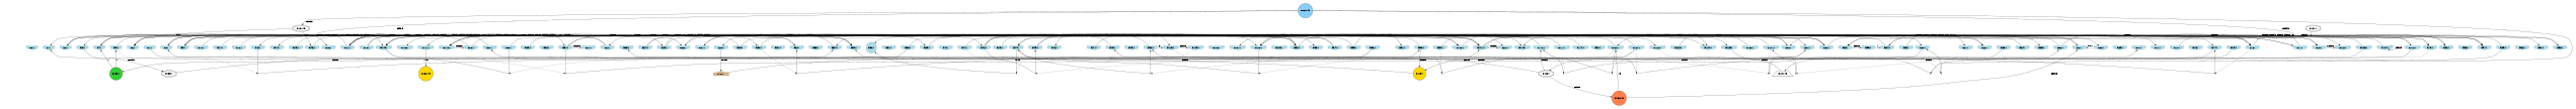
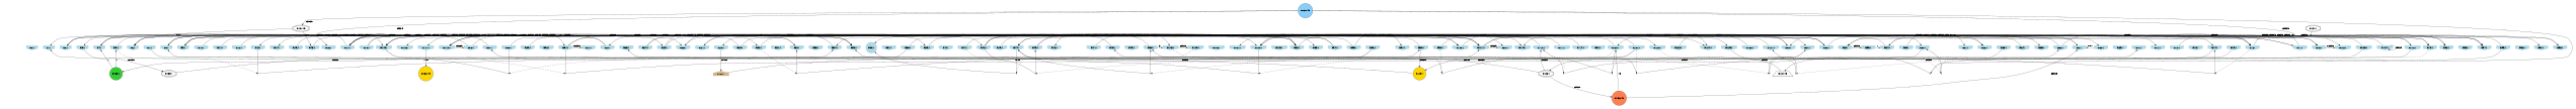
  digraph {
    node [shape=invhouse style=filled color=lightblue]
    rankInputs [shape=circle style=invisible color=""]
    n2 [label="#0:1"]
    n3 [label="#1:1"]
    n4 [label="#2:1"]
    n5 [label="#3:1"]
    n6 [label="#4:1"]
    n7 [label="#5:1"]
    n8 [label="#6:1"]
    n9 [label="#7:1"]
    n10 [label="#8:1"]
    n11 [label="#9:1"]
    n12 [label="#10:1"]
    n13 [label="#11:1"]
    n14 [label="#12:1"]
    n15 [label="#13:1"]
    n16 [label="#14:1"]
    n17 [label="#15:1"]
    n18 [label="#16:1"]
    n19 [label="#17:1"]
    n20 [label="#18:1"]
    n21 [label="#19:1"]
    n22 [label="#20:1"]
    n23 [label="#21:1"]
    n24 [label="#22:1"]
    n25 [label="#23:1"]
    n26 [label="#24:1"]
    n27 [label="#25:1"]
    n28 [label="#26:1"]
    n29 [label="#27:1"]
    n30 [label="#28:1"]
    n31 [label="#29:1"]
    n32 [label="#30:1"]
    n33 [label="#31:1"]
    n34 [label="#32:1"]
    n35 [label="#33:1"]
    n36 [label="#34:1"]
    n37 [label="#35:1"]
    n38 [label="#36:1" shape=circle]
    n39 [label="#37:1"]
    n40 [label="#38:1"]
    n41 [label="#39:1"]
    n42 [label="#40:1"]
    n43 [label="#41:1"]
    n44 [label="#42:1"]
    n45 [label="#43:1"]
    n46 [label="#44:1"]
    n47 [label="#45:1"]
    n48 [label="#46:1"]
    n49 [label="#47:1"]
    n50 [label="#48:1"]
    n51 [label="#49:1"]
    n52 [label="#50:1"]
    n53 [label="#51:1"]
    n54 [label="#52:1"]
    n55 [label="#53:1"]
    n56 [label="#54:1"]
    n57 [label="#55:1"]
    n58 [label="#56:1"]
    n59 [label="#57:1"]
    n60 [label="#58:1"]
    n61 [label="#59:1"]
    n62 [label="#60:1"]
    n63 [label="#61:1"]
    n64 [label="#62:1"]
    n65 [label="#63:1"]
    n66 [label="#64:1"]
    n67 [label="#65:1"]
    n68 [label="#66:1"]
    n69 [label="#67:1"]
    n70 [label="#68:1"]
    n71 [label="#69:1"]
    n72 [label="#70:1"]
    n73 [label="#71:1"]
    n74 [label="#72:1"]
    n75 [label="#73:1"]
    n76 [label="#74:1"]
    n77 [label="#75:1"]
    n78 [label="#76:1"]
    n79 [label="#77:1"]
    n80 [label="#78:1"]
    n81 [label="#79:1"]
    n82 [label="#80:1"]
    n83 [label="#81:1"]
    n84 [label="#82:1"]
    n85 [label="#83:1"]
    n86 [label="#84:1"]
    n87 [label="#85:1"]
    n88 [label="#86:1"]
    n89 [label="#87:1"]
    n90 [label="#88:1"]
    n91 [label="#89:1"]
    n92 [label="#90:1"]
    n93 [label="#91:1"]
    n94 [label="#92:1"]
    n95 [label="#93:1"]
    n96 [label="#94:1"]
    n97 [label="#95:1"]
    n98 [label="#96:1"]
    n99 [label="#97:1"]
    n100 [label="#98:1"]
    n101 [label="#99:1"]
    n102 [label="#100:1"]
    n103 [label="#101:1"]
    n104 [label="#102:1"]
    n105 [label="#103:1"]
    n106 [label="#104:1"]
    n107 [label="#105:1"]
    n108 [label="#106:1"]
    n109 [label="#107:1"]
    n110 [label="#108:1"]
    n111 [label="#109:1"]
    n112 [label="#110:1"]
    n113 [label="#111:1"]
    n114 [label="#112:1"]
    n115 [label="#113:1"]
    n116 [label="#114:1"]
    n117 [label="#115:1"]
    n118 [label="#116:1"]
    n119 [label="#117:1"]
    n120 [label="#118:1"]
    n121 [label="#119:1"]
    n122 [label="#120:1"]
    n123 [label="#121:1"]
    n124 [label="#122:1"]
    n125 [label="#123:1"]
    n126 [label="#124:1"]
    n127 [label="#125:1"]
    n128 [label="#126:1"]
    n129 [label="#127:1"]
    rankOutputs [shape=circle style=invisible color=""]
    n131 [color=tan label="#128:1" shape=house]
    n132 [label="#135:7" shape=doubleoctagon style="" color=""]
    149 [shape=point style="" color=""]
    152 [shape=point style="" color=""]
    147 [shape=point style="" color=""]
    n136 [fillcolor=limegreen label="#138:1" shape=circle color=""]
    148 [shape=point style="" color=""]
    146 [shape=point style="" color=""]
    143 [shape=point style="" color=""]
    153 [shape=point style="" color=""]
    150 [shape=point style="" color=""]
    n142 [label="#133:7" shape=doubleoctagon style="" color=""]
    151 [shape=point style="" color=""]
    154 [shape=point style="" color=""]
    140 [shape=point style="" color=""]
    145 [shape=point style="" color=""]
    141 [shape=point style="" color=""]
    n148 [fillcolor=gold label="#129:7" shape=circle color=""]
    144 [shape=point style="" color=""]
    155 [shape=point style="" color=""]
    142 [shape=point style="" color=""]
    n152 [label="#134:49" shape=trapezium style="" color=""]
    n153 [fillcolor=gold label="#132:49" shape=circle color=""]
    156 [shape=point style="" color=""]
    n155 [fillcolor=coral label="#136:49" shape=circle color=""]
    n156 [fillcolor=lightskyblue label="#130:49" shape=circle color=""]
    n157 [label="#131:49" shape=doubleoctagon style="" color=""]
    n158 [label="#137:1" shape=doubleoctagon style="" color=""]
    subgraph sub_1 {
      rank=same
      rankdir=TB
      rankInputs
      n2
      n3
      n4
      n5
      n6
      n7
      n8
      n9
      n10
      n11
      n12
      n13
      n14
      n15
      n16
      n17
      n18
      n19
      n20
      n21
      n22
      n23
      n24
      n25
      n26
      n27
      n28
      n29
      n30
      n31
      n32
      n33
      n34
      n35
      n36
      n37
      n38
      n39
      n40
      n41
      n42
      n43
      n44
      n45
      n46
      n47
      n48
      n49
      n50
      n51
      n52
      n53
      n54
      n55
      n56
      n57
      n58
      n59
      n60
      n61
      n62
      n63
      n64
      n65
      n66
      n67
      n68
      n69
      n70
      n71
      n72
      n73
      n74
      n75
      n76
      n77
      n78
      n79
      n80
      n81
      n82
      n83
      n84
      n85
      n86
      n87
      n88
      n89
      n90
      n91
      n92
      n93
      n94
      n95
      n96
      n97
      n98
      n99
      n100
      n101
      n102
      n103
      n104
      n105
      n106
      n107
      n108
      n109
      n110
      n111
      n112
      n113
      n114
      n115
      n116
      n117
      n118
      n119
      n120
      n121
      n122
      n123
      n124
      n125
      n126
      n127
      n128
      n129
    }
    subgraph sub_2 {
      rank=same
      rankdir=TB
      rankOutputs
      n131
    }
    rankInputs -> n2 [style=invis]
    rankInputs -> rankOutputs [color=invis]
    n2 -> n3 [style=invis]
    n3 -> n4 [style=invis]
    n4 -> n5 [style=invis]
    n4 -> n81 [label=65535]
    n4 -> n102 [label=1023]
    n5 -> n6 [style=invis]
    n5 -> n132 [label=65535]
    n6 -> n7 [style=invis]
    n6 -> n37 [label=65535]
-   n6 -> n124 [label=63]
+   n6 -> n124 [label=65535]
    n7 -> n8 [style=invis]
    n7 -> n78 [label=65535]
    n7 -> 149 [style=dashed]
    n8 -> n9 [style=invis]
    n9 -> n10 [style=invis]
    n9 -> 152 [dir=none]
    n10 -> n11 [style=invis]
    n10 -> n27 [label=65535]
    n10 -> n94 [label=65535]
    n11 -> n12 [style=invis]
    n11 -> n41 [label=65535]
    n11 -> n62 [label=1]
    n11 -> n78 [label=65535]
    n12 -> n13 [style=invis]
    n12 -> n95 [label=65535]
    n13 -> n14 [style=invis]
    n13 -> n56 [label=65535]
    n14 -> n15 [style=invis]
    n14 -> n28 [label=65535]
    n15 -> n16 [style=invis]
    n15 -> 149 [dir=none]
    n16 -> n17 [style=invis]
    n17 -> n18 [style=invis]
    n17 -> n103 [label=65535]
    n18 -> n19 [style=invis]
    n19 -> n5 [label=65535]
    n19 -> n20 [style=invis]
    n19 -> n37 [label=65535]
    n19 -> n37 [label=15]
    n19 -> n44 [label=65535]
    n19 -> n117 [label=1]
    n20 -> n21 [style=invis]
    n20 -> n83 [label=1]
    n20 -> n127 [label=65535]
    n21 -> n22 [style=invis]
    n21 -> n103 [label=65535]
    n22 -> n23 [style=invis]
    n23 -> n24 [style=invis]
    n24 -> n8 [label=65535]
    n24 -> n25 [style=invis]
    n24 -> n117 [label=65535]
    n25 -> n26 [style=invis]
    n26 -> n27 [style=invis]
    n26 -> n80 [label=65535]
    n26 -> n102 [label=127]
    n27 -> n28 [style=invis]
    n27 -> n32 [label=65535]
    n27 -> n80 [label=65535]
    n28 -> n29 [style=invis]
    n28 -> n76 [label=65535]
    n29 -> n30 [style=invis]
    n29 -> n84 [label=15]
    n30 -> n31 [style=invis]
    n30 -> n131 [label=65535]
    n31 -> n32 [style=invis]
    n31 -> n104 [label=15]
    n31 -> n117 [label=127]
    n32 -> n33 [style=invis]
    n32 -> n115 [label=31]
    n32 -> 147 [style=dashed]
    n33 -> n34 [style=invis]
    n34 -> n6 [label=16383]
    n34 -> n35 [style=invis]
    n35 -> n36 [style=invis]
    n36 -> n29 [label=65535]
    n36 -> n37 [style=invis]
    n37 -> n38 [style=invis]
    n38 -> n39 [style=invis]
    n39 -> n40 [style=invis]
    n40 -> n41 [style=invis]
    n40 -> n54 [label=65535]
    n40 -> n136 [label=7]
    n41 -> n42 [style=invis]
    n41 -> n99 [label=65535]
    n42 -> n43 [style=invis]
    n43 -> n44 [style=invis]
    n43 -> n63 [label=32767]
    n43 -> 148 [style=dashed]
    n44 -> n45 [style=invis]
    n44 -> n56 [label=65535]
    n44 -> n110 [label=65535]
    n44 -> n126 [label=65535]
    n44 -> 146 [dir=none]
    n45 -> n46 [style=invis]
    n45 -> n81 [label=65535]
    n46 -> n47 [style=invis]
    n46 -> 143 [dir=none]
    n46 -> 153 [dir=none]
    n47 -> n48 [style=invis]
    n47 -> n56 [label=65535]
    n47 -> n103 [label=3]
    n48 -> n49 [style=invis]
    n49 -> n50 [style=invis]
    n49 -> n64 [label=65535]
    n50 -> n48 [label=1023]
    n50 -> n51 [style=invis]
    n51 -> n52 [style=invis]
    n52 -> n28 [label=63]
    n52 -> n53 [style=invis]
    n52 -> n115 [label=31]
    n53 -> n54 [style=invis]
    n54 -> n55 [style=invis]
    n55 -> n56 [style=invis]
    n56 -> n57 [style=invis]
    n57 -> n58 [style=invis]
    n57 -> n85 [label=65535]
    n57 -> 150 [dir=none]
    n58 -> n59 [style=invis]
    n59 -> n60 [style=invis]
    n60 -> n36 [label=65535]
    n60 -> n61 [style=invis]
    n61 -> n62 [style=invis]
    n61 -> n86 [label=1]
    n62 -> n63 [style=invis]
    n62 -> n142 [label=65535]
    n63 -> n64 [style=invis]
    n64 -> n65 [style=invis]
    n65 -> n66 [style=invis]
    n65 -> 143 [style=dashed]
    n65 -> 150 [style=dashed]
    n66 -> n4 [label=127]
    n66 -> n67 [style=invis]
    n67 -> n68 [style=invis]
    n68 -> n69 [style=invis]
    n68 -> n79 [label=65535]
    n68 -> n110 [label=1]
    n69 -> n70 [style=invis]
    n69 -> n120 [label=65535]
    n70 -> n69 [label=8191]
    n70 -> n71 [style=invis]
    n71 -> n72 [style=invis]
    n72 -> n73 [style=invis]
    n73 -> n74 [style=invis]
    n74 -> n75 [style=invis]
    n74 -> n78 [label=65535]
    n75 -> n76 [style=invis]
    n76 -> n77 [style=invis]
    n76 -> 151 [dir=none]
    n77 -> n78 [style=invis]
    n77 -> 148 [dir=none]
    n78 -> n54 [label=65535]
    n78 -> n79 [style=invis]
    n78 -> 152 [style=dashed]
    n79 -> n46 [label=65535]
    n79 -> n80 [style=invis]
    n79 -> n82 [label=65535]
    n80 -> n81 [style=invis]
    n80 -> n104 [label=65535]
    n81 -> n82 [style=invis]
    n81 -> 154 [style=dashed]
    n82 -> n83 [style=invis]
    n82 -> n122 [label=65535]
    n83 -> n84 [style=invis]
    n83 -> 140 [style=dashed]
    n84 -> n19 [label=65535]
    n84 -> n85 [style=invis]
    n84 -> n114 [label=255]
    n84 -> n119 [label=65535]
    n85 -> n61 [label=65535]
    n85 -> n86 [style=invis]
    n86 -> n30 [label=65535]
    n86 -> n73 [label=16383]
    n86 -> n87 [style=invis]
    n87 -> n59 [label=65535]
    n87 -> n88 [style=invis]
    n88 -> n15 [label=65535]
    n88 -> n89 [style=invis]
    n88 -> n93 [label=65535]
    n89 -> n3 [label=65535]
    n89 -> n90 [style=invis]
    n90 -> n69 [label=65535]
    n90 -> n91 [style=invis]
    n90 -> 145 [dir=none]
    n91 -> n92 [style=invis]
    n91 -> n94 [label=65535]
    n92 -> n93 [style=invis]
    n93 -> n23 [label=65535]
    n93 -> n34 [label=65535]
    n93 -> n60 [label=15]
    n93 -> n94 [style=invis]
    n93 -> 141 [dir=none]
    n94 -> n24 [label=3]
    n94 -> n70 [label=4095]
    n94 -> n95 [style=invis]
    n95 -> n96 [style=invis]
    n96 -> n97 [style=invis]
    n96 -> n117 [label=7]
    n96 -> n120 [label=65535]
    n97 -> n10 [label=15]
    n97 -> n98 [style=invis]
    n97 -> n121 [label=65535]
    n98 -> n99 [style=invis]
    n98 -> 147 [dir=none]
    n98 -> 153 [style=dashed]
    n99 -> n100 [style=invis]
    n100 -> n19 [label=65535]
    n100 -> n101 [style=invis]
    n100 -> n148 [label=65535]
    n101 -> n102 [style=invis]
    n101 -> n126 [label=65535]
    n101 -> 144 [style=dashed]
    n102 -> n22 [label=16383]
    n102 -> n103 [style=invis]
    n103 -> n22 [label=65535]
    n103 -> n64 [label=65535]
    n103 -> n67 [label=65535]
    n103 -> n104 [style=invis]
    n104 -> n105 [style=invis]
    n105 -> n106 [style=invis]
    n105 -> n118 [label=65535]
    n105 -> 155 [dir=none]
    n106 -> n38 [label=65535]
    n106 -> n106 [label=65535]
    n106 -> n107 [style=invis]
    n107 -> n108 [style=invis]
    n107 -> 145 [style=dashed]
    n108 -> n109 [style=invis]
    n109 -> n110 [style=invis]
    n110 -> n94 [label=65535]
    n110 -> n111 [style=invis]
    n110 -> 142 [dir=none]
    n111 -> n112 [style=invis]
    n112 -> n110 [label=1]
    n112 -> n113 [style=invis]
    n113 -> n114 [style=invis]
    n113 -> n120 [label=65535]
    n114 -> n46 [label=65535]
    n114 -> n115 [style=invis]
    n114 -> n152 [label=65535]
    n115 -> n107 [label=65535]
    n115 -> n116 [style=invis]
    n115 -> 155 [style=dashed]
    n116 -> n16 [label=65535]
    n116 -> n117 [style=invis]
    n117 -> n118 [style=invis]
    n117 -> 141 [style=dashed]
    n117 -> 144 [dir=none]
    n118 -> n119 [style=invis]
    n119 -> n120 [style=invis]
    n119 -> n153 [label=31]
    n120 -> n88 [label=65535]
    n120 -> n121 [style=invis]
    n121 -> n122 [style=invis]
    n122 -> n11 [label=7]
    n122 -> n123 [style=invis]
    n122 -> 146 [style=dashed]
    n122 -> 140 [dir=none]
    n123 -> n109 [label=1]
    n123 -> n124 [style=invis]
    n123 -> 151 [style=dashed]
    n123 -> n148 [label=65535]
    n123 -> 142 [style=dashed]
    n124 -> n125 [style=invis]
    n124 -> 156 [style=dashed]
    n125 -> n82 [label=3]
    n125 -> n126 [style=invis]
    n126 -> n127 [style=invis]
    n127 -> n128 [style=invis]
    n127 -> 154 [dir=none]
    n128 -> n121 [label=65535]
    n128 -> n129 [style=invis]
    n129 -> n8 [label=65535]
    rankOutputs -> n131 [style=invis]
    n131 -> n103 [label=1023]
    n132 -> n36 [label=65535]
    149 -> n100
    152 -> n76
    147 -> n34
    n136 -> n6 [label=1]
    n136 -> n7 [label=1]
    148 -> n83
    146 -> n47
    143 -> n38
    153 -> n52
    150 -> n52
    n142 -> n37 [label=65535]
    n142 -> n112 [label=65535]
    n142 -> n155 [label=65535]
    151 -> n10
    154 -> n129
    140 -> n112
    145 -> n3
    141 -> n72
    n148 -> n25 [label=65535]
    144 -> n68
    155 -> n50
    142 -> n46
    n152 -> n89 [label=65535]
    156 -> n62
    n155 -> n69 [label=65535]
    n155 -> n122 [label=15]
    n156 -> n18 [label=65535]
    n156 -> n85 [label=65535]
    n156 -> 156 [dir=none]
    n156 -> n157 [label=65535]
    n157 -> n8 [label=8191]
    n157 -> n45 [label=511]
    n158 -> n86 [label=1]
  }
